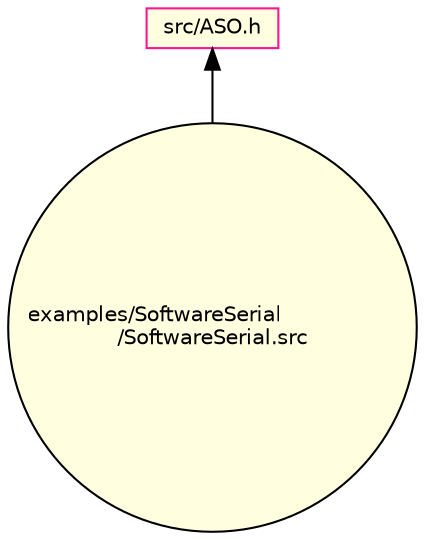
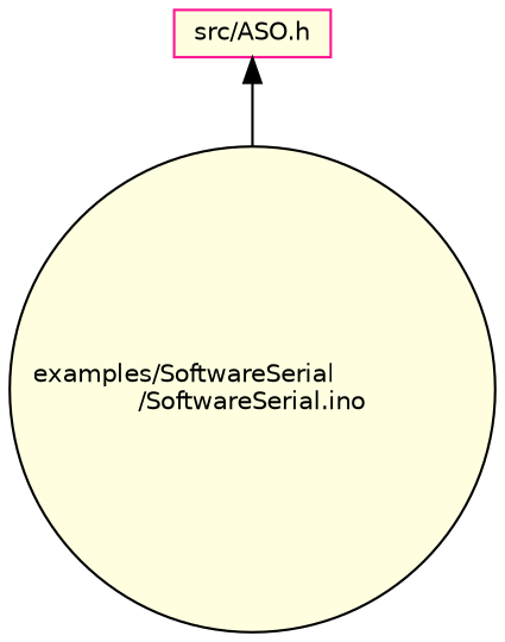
  digraph {
    node [fillcolor=lightyellow fontname=Helvetica fontsize=10 style=filled]
    n1 [color=deeppink fontcolor=black height=0.2 label="src/ASO.h" shape=box width=0.4]
-   n2 [color=black height=0.2 label="examples/SoftwareSerial\l/SoftwareSerial.src" shape=circle width=0.4]
+   n2 [color=black height=0.2 label="examples/SoftwareSerial\l/SoftwareSerial.ino" shape=circle width=0.4]
    n1 -> n2 [color=black dir=back fontname=Helvetica fontsize=10 labelfontname=Helvetica labelfontsize=10 style=solid]
  }
